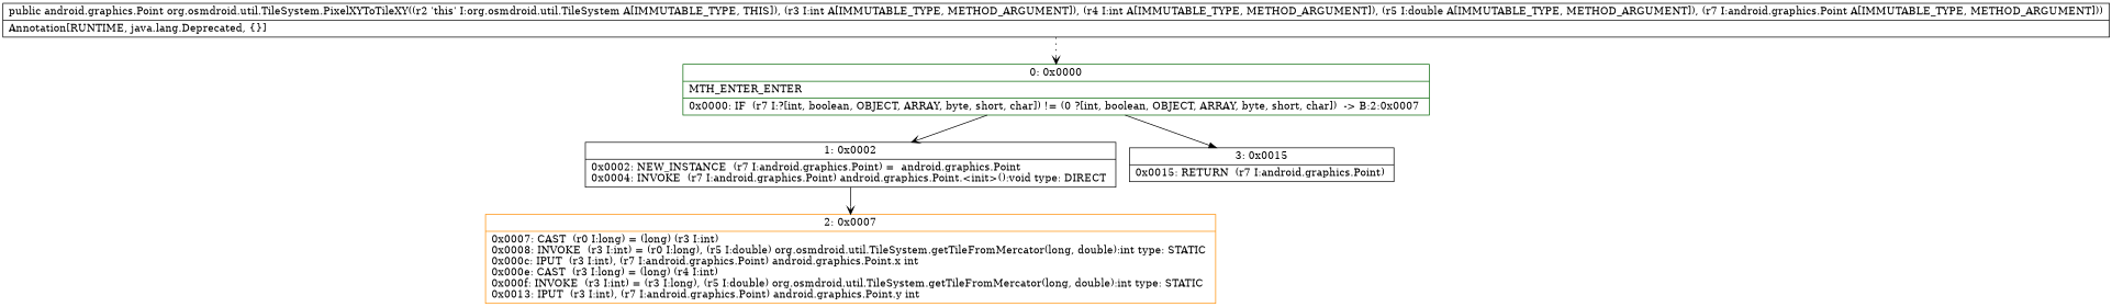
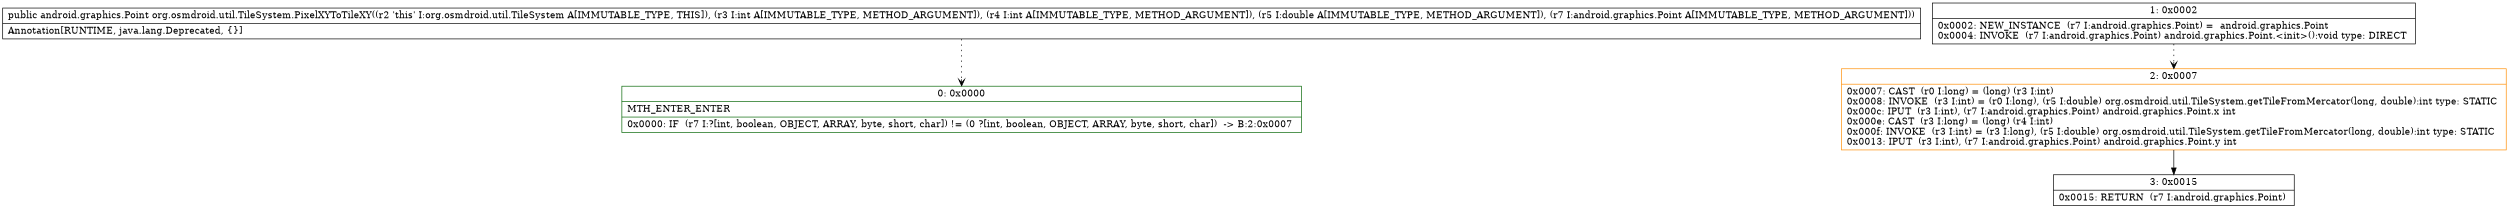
  digraph {
    node [color=black shape=record]
    edge [arrowhead=vee style=solid]
    n1 [color=darkgreen label="{0\:\ 0x0000|MTH_ENTER_ENTER\l|0x0000: IF  (r7 I:?[int, boolean, OBJECT, ARRAY, byte, short, char]) != (0 ?[int, boolean, OBJECT, ARRAY, byte, short, char])  \-\> B:2:0x0007 \l}"]
    n2 [label="{1\:\ 0x0002|0x0002: NEW_INSTANCE  (r7 I:android.graphics.Point) =  android.graphics.Point \l0x0004: INVOKE  (r7 I:android.graphics.Point) android.graphics.Point.\<init\>():void type: DIRECT \l}"]
    n3 [color=darkorange label="{2\:\ 0x0007|0x0007: CAST  (r0 I:long) = (long) (r3 I:int) \l0x0008: INVOKE  (r3 I:int) = (r0 I:long), (r5 I:double) org.osmdroid.util.TileSystem.getTileFromMercator(long, double):int type: STATIC \l0x000c: IPUT  (r3 I:int), (r7 I:android.graphics.Point) android.graphics.Point.x int \l0x000e: CAST  (r3 I:long) = (long) (r4 I:int) \l0x000f: INVOKE  (r3 I:int) = (r3 I:long), (r5 I:double) org.osmdroid.util.TileSystem.getTileFromMercator(long, double):int type: STATIC \l0x0013: IPUT  (r3 I:int), (r7 I:android.graphics.Point) android.graphics.Point.y int \l}"]
    n4 [label="{3\:\ 0x0015|0x0015: RETURN  (r7 I:android.graphics.Point) \l}"]
    n5 [label="{public android.graphics.Point org.osmdroid.util.TileSystem.PixelXYToTileXY((r2 'this' I:org.osmdroid.util.TileSystem A[IMMUTABLE_TYPE, THIS]), (r3 I:int A[IMMUTABLE_TYPE, METHOD_ARGUMENT]), (r4 I:int A[IMMUTABLE_TYPE, METHOD_ARGUMENT]), (r5 I:double A[IMMUTABLE_TYPE, METHOD_ARGUMENT]), (r7 I:android.graphics.Point A[IMMUTABLE_TYPE, METHOD_ARGUMENT]))  | Annotation[RUNTIME, java.lang.Deprecated, \{\}]\l}"]
-   n1 -> n2
-   n2 -> n3
-   n1 -> n4 [arrowhead=normal]
+   n2 -> n3 [style=dotted]
+   n3 -> n4 [arrowhead=normal]
    n5 -> n1 [style=dotted]
  }
